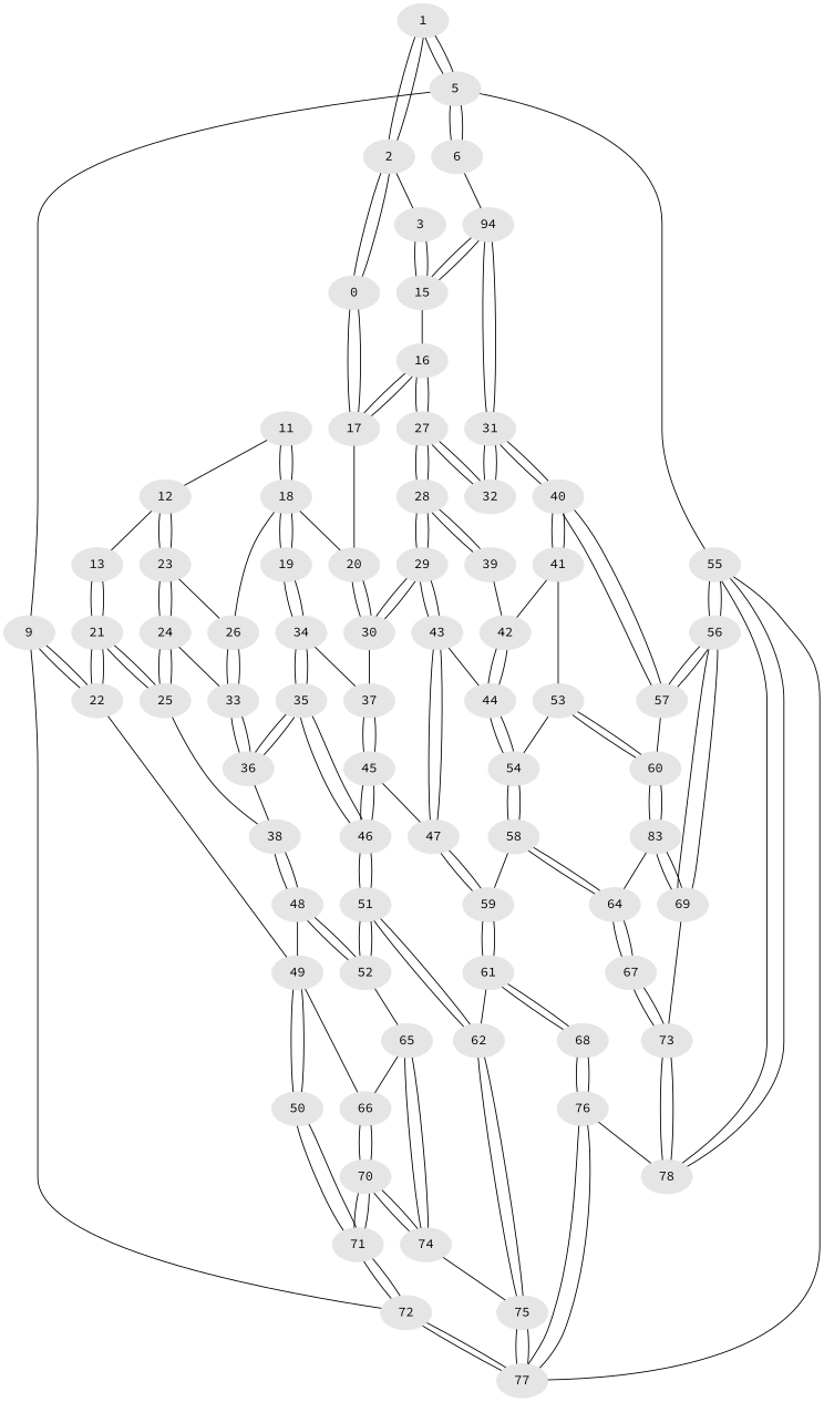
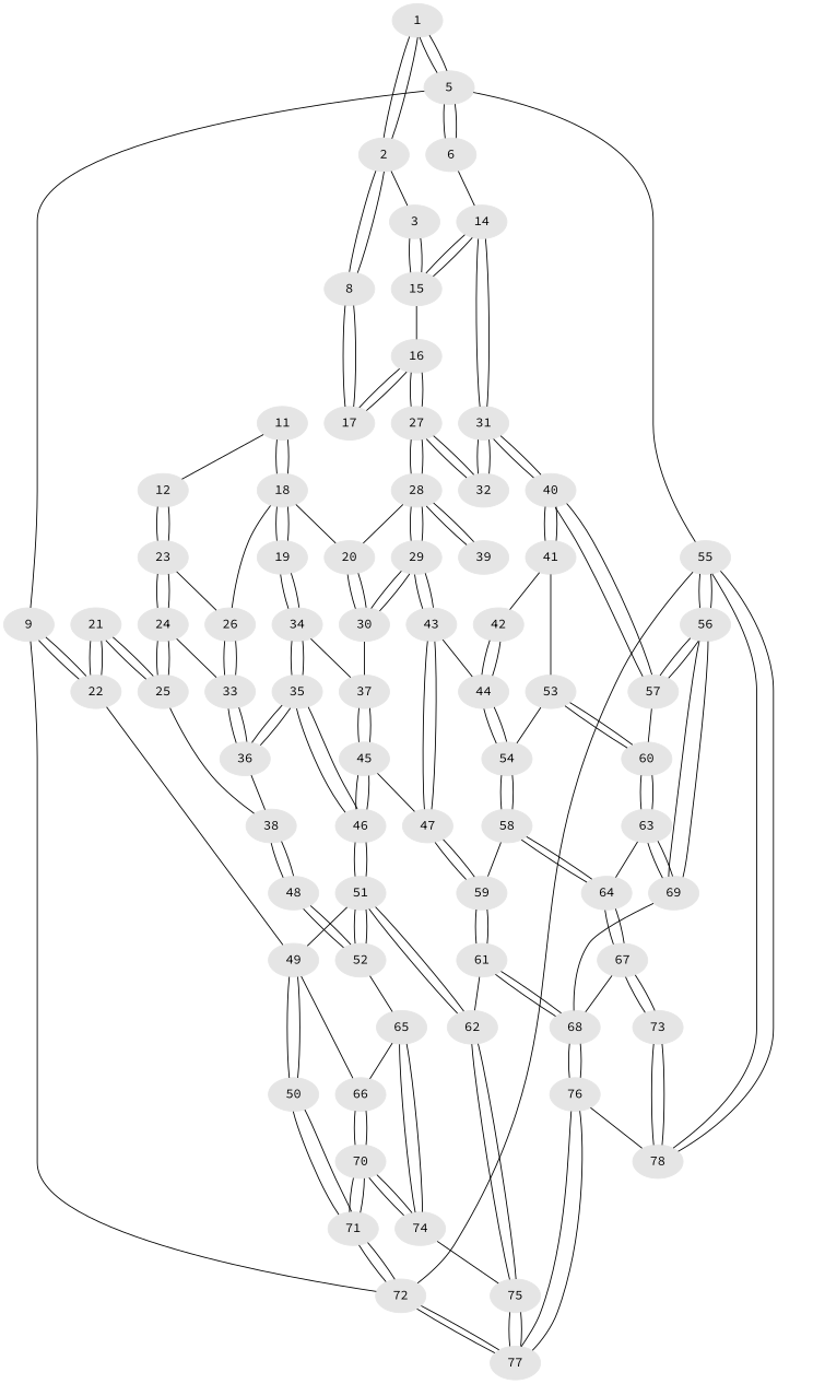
  graph {
    fontname="Source Code Pro"
    node [color=gray90 fontname="Source Code Pro" style=filled]
    edge [fontname="Source Code Pro"]
    1
    2
    5
    3
-   8 [label=0]
+   8
    6
    9
    55
    15
    17
    16
-   14 [label=94]
+   14
    22
    72
    56
    78
    31
    11
    12
    18
    20
    49
    77
-   13
    21
    23
    19
    26
    24
    25
    32
    40
    27
    28
    30
    34
    33
    37
    35
    38
    50
    71
    36
    48
    29
    39
    43
    42
    44
    47
    45
    41
    57
    46
    51
    52
    53
    60
    54
    59
    58
    62
    61
    66
    65
    70
    75
    74
-   63 [label=83]
+   63
    64
    69
    73
    67
    68
    76
    1 -- 2
    1 -- 2
    1 -- 5
    1 -- 5
    2 -- 3
    2 -- 8
    2 -- 8
    5 -- 6
    5 -- 6
    5 -- 9
    5 -- 55
    3 -- 15
    3 -- 15
    8 -- 17
    8 -- 17
    6 -- 14
    9 -- 22
    9 -- 22
    9 -- 72
-   55 -- 77
+   55 -- 72
    55 -- 56
    55 -- 56
    55 -- 78
    55 -- 78
    15 -- 16
-   17 -- 20
+   28 -- 20
    16 -- 17
    16 -- 17
    16 -- 27
    16 -- 27
    14 -- 15
    14 -- 15
    14 -- 31
    14 -- 31
    22 -- 49
    72 -- 77
    72 -- 77
    56 -- 57
    56 -- 57
    56 -- 69
    56 -- 69
    31 -- 32
    31 -- 32
    31 -- 40
    31 -- 40
    11 -- 12
    11 -- 18
    11 -- 18
-   12 -- 13
    12 -- 23
    12 -- 23
    18 -- 20
    18 -- 19
    18 -- 19
    18 -- 26
    20 -- 30
    20 -- 30
    49 -- 50
    49 -- 50
    49 -- 66
-   13 -- 21
-   13 -- 21
    21 -- 22
    21 -- 22
    21 -- 25
    21 -- 25
    23 -- 26
    23 -- 24
    23 -- 24
    19 -- 34
    19 -- 34
    26 -- 33
    26 -- 33
    24 -- 25
    24 -- 25
    24 -- 33
    25 -- 38
    40 -- 41
    40 -- 41
    40 -- 57
    40 -- 57
    27 -- 32
    27 -- 32
    27 -- 28
    27 -- 28
    28 -- 29
    28 -- 29
    28 -- 39
    28 -- 39
    30 -- 37
    34 -- 37
    34 -- 35
    34 -- 35
    33 -- 36
    33 -- 36
    37 -- 45
    37 -- 45
    35 -- 36
    35 -- 36
    35 -- 46
    35 -- 46
    38 -- 48
    38 -- 48
    50 -- 71
    50 -- 71
    71 -- 72
    71 -- 72
    36 -- 38
-   48 -- 49
+   51 -- 49
    48 -- 52
    48 -- 52
    29 -- 30
    29 -- 30
    29 -- 43
    29 -- 43
-   39 -- 42
    43 -- 44
    43 -- 47
    43 -- 47
    42 -- 44
    42 -- 44
    44 -- 54
    44 -- 54
    47 -- 59
    47 -- 59
    45 -- 47
    45 -- 46
    45 -- 46
    41 -- 42
    41 -- 53
    57 -- 60
    46 -- 51
    46 -- 51
    51 -- 52
    51 -- 52
    51 -- 62
    51 -- 62
    52 -- 65
    53 -- 60
    53 -- 60
    53 -- 54
    60 -- 63
    60 -- 63
    54 -- 58
    54 -- 58
    59 -- 61
    59 -- 61
    58 -- 59
    58 -- 64
    58 -- 64
    62 -- 75
    62 -- 75
    61 -- 62
    61 -- 68
    61 -- 68
    66 -- 70
    66 -- 70
    65 -- 66
    65 -- 74
    65 -- 74
    70 -- 71
    70 -- 71
    70 -- 74
    70 -- 74
    75 -- 77
    75 -- 77
    74 -- 75
    63 -- 64
    63 -- 69
    63 -- 69
    64 -- 67
    64 -- 67
-   69 -- 73
+   69 -- 68
    73 -- 78
    73 -- 78
    67 -- 73
    67 -- 73
+   67 -- 68
    68 -- 76
    68 -- 76
    76 -- 78
    76 -- 77
    76 -- 77
  }
